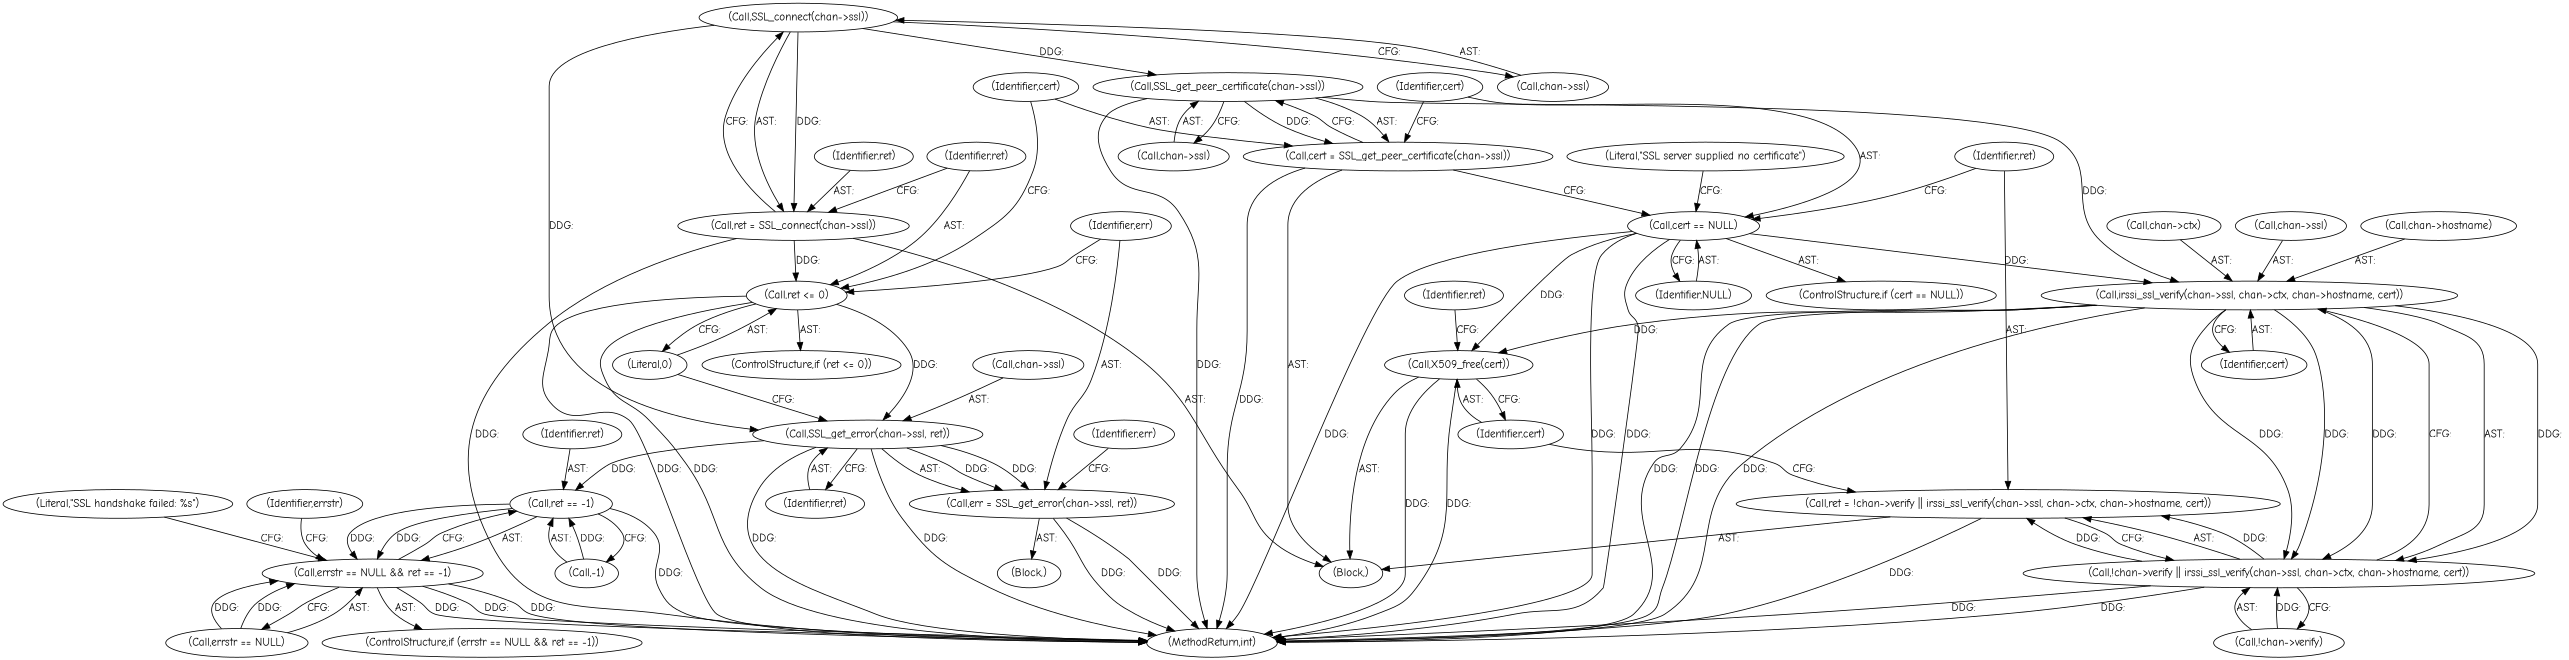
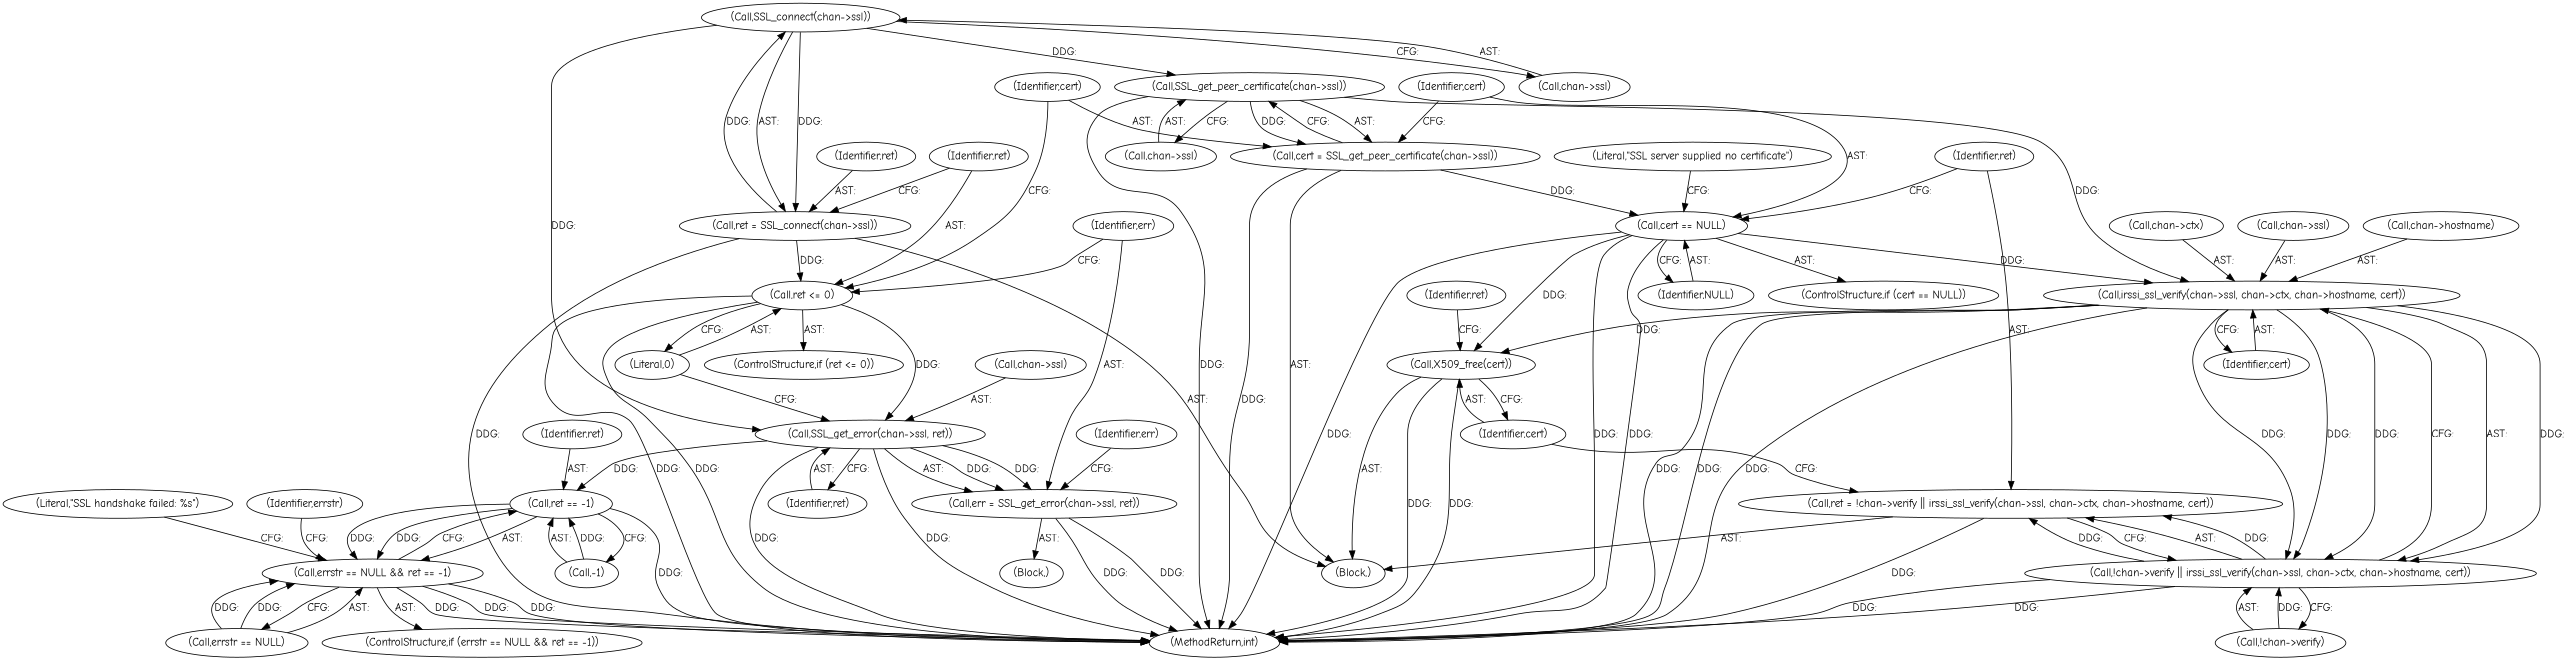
  digraph {
    fontname="Comic Neue"
    node [fontname="Comic Neue"]
    edge [fontname="Comic Neue"]
    n1 [label="(Call,SSL_connect(chan->ssl))"]
    n2 [label="(Call,ret = SSL_connect(chan->ssl))"]
    n3 [label="(Call,SSL_get_error(chan->ssl, ret))"]
    n4 [label="(Call,SSL_get_peer_certificate(chan->ssl))"]
    n5 [label="(Call,chan->ssl)"]
    n6 [label="(Call,ret <= 0)"]
    n7 [label="(Block,)"]
    n8 [label="(MethodReturn,int)"]
    n9 [label="(Call,err = SSL_get_error(chan->ssl, ret))"]
    n10 [label="(Call,ret == -1)"]
    n11 [label="(Identifier,ret)"]
    n12 [label="(Call,cert = SSL_get_peer_certificate(chan->ssl))"]
    n13 [label="(Call,irssi_ssl_verify(chan->ssl, chan->ctx, chan->hostname, cert))"]
    n14 [label="(Call,chan->ssl)"]
    n15 [label="(ControlStructure,if (ret <= 0))"]
    n16 [label="(Literal,0)"]
    n17 [label="(Block,)"]
    n18 [label="(Call,errstr == NULL && ret == -1)"]
    n19 [label="(Call,-1)"]
    n20 [label="(ControlStructure,if (errstr == NULL && ret == -1))"]
    n21 [label="(Call,errstr == NULL)"]
    n22 [label="(Call,cert == NULL)"]
    n23 [label="(Call,X509_free(cert))"]
    n24 [label="(Call,!chan->verify || irssi_ssl_verify(chan->ssl, chan->ctx, chan->hostname, cert))"]
    n25 [label="(Identifier,cert)"]
    n26 [label="(Identifier,NULL)"]
    n27 [label="(ControlStructure,if (cert == NULL))"]
    n28 [label="(Identifier,cert)"]
    n29 [label="(Call,ret = !chan->verify || irssi_ssl_verify(chan->ssl, chan->ctx, chan->hostname, cert))"]
    n30 [label="(Call,!chan->verify)"]
    n31 [label="(Identifier,cert)"]
    n32 [label="(Call,chan->ctx)"]
    n33 [label="(Identifier,ret)"]
    n34 [label="(Identifier,cert)"]
    n35 [label="(Identifier,ret)"]
    n36 [label="(Call,chan->ssl)"]
    n37 [label="(Identifier,errstr)"]
    n38 [label="(Identifier,err)"]
    n39 [label="(Identifier,err)"]
    n40 [label="(Identifier,ret)"]
    n41 [label="(Literal,\"SSL handshake failed: %s\")"]
    n42 [label="(Identifier,ret)"]
    n43 [label="(Call,chan->hostname)"]
    n44 [label="(Call,chan->ssl)"]
    n45 [label="(Literal,\"SSL server supplied no certificate\")"]
    n46 [label="(Identifier,ret)"]
    n1 -> n2 [label="AST: "]
    n1 -> n2 [label="DDG: "]
    n1 -> n3 [label="DDG: "]
    n1 -> n4 [label="DDG: "]
    n1 -> n5 [label="CFG: "]
-   n2 -> n1 [label="CFG: "]
+   n2 -> n1 [label="DDG: "]
    n2 -> n6 [label="DDG: "]
    n2 -> n7 [label="AST: "]
    n2 -> n8 [label="DDG: "]
    n3 -> n8 [label="DDG: "]
    n3 -> n8 [label="DDG: "]
    n3 -> n9 [label="AST: "]
    n3 -> n9 [label="DDG: "]
    n3 -> n9 [label="DDG: "]
    n3 -> n10 [label="DDG: "]
    n3 -> n11 [label="CFG: "]
    n4 -> n8 [label="DDG: "]
    n4 -> n12 [label="AST: "]
    n4 -> n12 [label="DDG: "]
    n4 -> n13 [label="DDG: "]
    n4 -> n14 [label="CFG: "]
    n5 -> n1 [label="AST: "]
    n6 -> n3 [label="DDG: "]
    n6 -> n8 [label="DDG: "]
    n6 -> n8 [label="DDG: "]
    n6 -> n15 [label="AST: "]
    n6 -> n16 [label="CFG: "]
    n9 -> n8 [label="DDG: "]
    n9 -> n8 [label="DDG: "]
    n9 -> n17 [label="AST: "]
    n10 -> n8 [label="DDG: "]
    n10 -> n18 [label="AST: "]
    n10 -> n18 [label="DDG: "]
    n10 -> n18 [label="DDG: "]
    n10 -> n19 [label="CFG: "]
    n11 -> n3 [label="AST: "]
    n12 -> n4 [label="CFG: "]
    n12 -> n7 [label="AST: "]
    n12 -> n8 [label="DDG: "]
-   n12 -> n22 [label="CFG: "]
+   n12 -> n22 [label="DDG: "]
    n13 -> n8 [label="DDG: "]
    n13 -> n8 [label="DDG: "]
    n13 -> n8 [label="DDG: "]
    n13 -> n23 [label="DDG: "]
    n13 -> n24 [label="AST: "]
    n13 -> n24 [label="DDG: "]
    n13 -> n24 [label="DDG: "]
    n13 -> n24 [label="DDG: "]
    n13 -> n24 [label="DDG: "]
    n13 -> n25 [label="CFG: "]
    n14 -> n4 [label="AST: "]
    n16 -> n3 [label="CFG: "]
    n16 -> n6 [label="AST: "]
    n18 -> n8 [label="DDG: "]
    n18 -> n8 [label="DDG: "]
    n18 -> n8 [label="DDG: "]
    n18 -> n10 [label="CFG: "]
    n18 -> n20 [label="AST: "]
    n18 -> n21 [label="CFG: "]
    n19 -> n10 [label="AST: "]
    n19 -> n10 [label="DDG: "]
    n21 -> n18 [label="AST: "]
    n21 -> n18 [label="DDG: "]
    n21 -> n18 [label="DDG: "]
    n22 -> n8 [label="DDG: "]
    n22 -> n8 [label="DDG: "]
    n22 -> n8 [label="DDG: "]
    n22 -> n13 [label="DDG: "]
    n22 -> n23 [label="DDG: "]
    n22 -> n26 [label="CFG: "]
    n22 -> n27 [label="AST: "]
    n23 -> n7 [label="AST: "]
    n23 -> n8 [label="DDG: "]
    n23 -> n8 [label="DDG: "]
    n23 -> n28 [label="CFG: "]
    n24 -> n8 [label="DDG: "]
    n24 -> n8 [label="DDG: "]
    n24 -> n13 [label="CFG: "]
    n24 -> n29 [label="AST: "]
    n24 -> n29 [label="DDG: "]
    n24 -> n29 [label="DDG: "]
    n24 -> n30 [label="CFG: "]
    n25 -> n13 [label="AST: "]
    n26 -> n22 [label="AST: "]
    n28 -> n23 [label="AST: "]
    n28 -> n29 [label="CFG: "]
    n29 -> n7 [label="AST: "]
    n29 -> n8 [label="DDG: "]
    n29 -> n24 [label="CFG: "]
    n30 -> n24 [label="AST: "]
    n30 -> n24 [label="DDG: "]
    n31 -> n6 [label="CFG: "]
    n31 -> n12 [label="AST: "]
    n32 -> n13 [label="AST: "]
    n33 -> n10 [label="AST: "]
    n34 -> n12 [label="CFG: "]
    n34 -> n22 [label="AST: "]
    n35 -> n2 [label="AST: "]
    n36 -> n13 [label="AST: "]
    n37 -> n18 [label="CFG: "]
    n38 -> n9 [label="CFG: "]
    n39 -> n6 [label="CFG: "]
    n39 -> n9 [label="AST: "]
    n40 -> n23 [label="CFG: "]
    n41 -> n18 [label="CFG: "]
    n42 -> n22 [label="CFG: "]
    n42 -> n29 [label="AST: "]
    n43 -> n13 [label="AST: "]
    n44 -> n3 [label="AST: "]
    n45 -> n22 [label="CFG: "]
    n46 -> n2 [label="CFG: "]
    n46 -> n6 [label="AST: "]
  }
